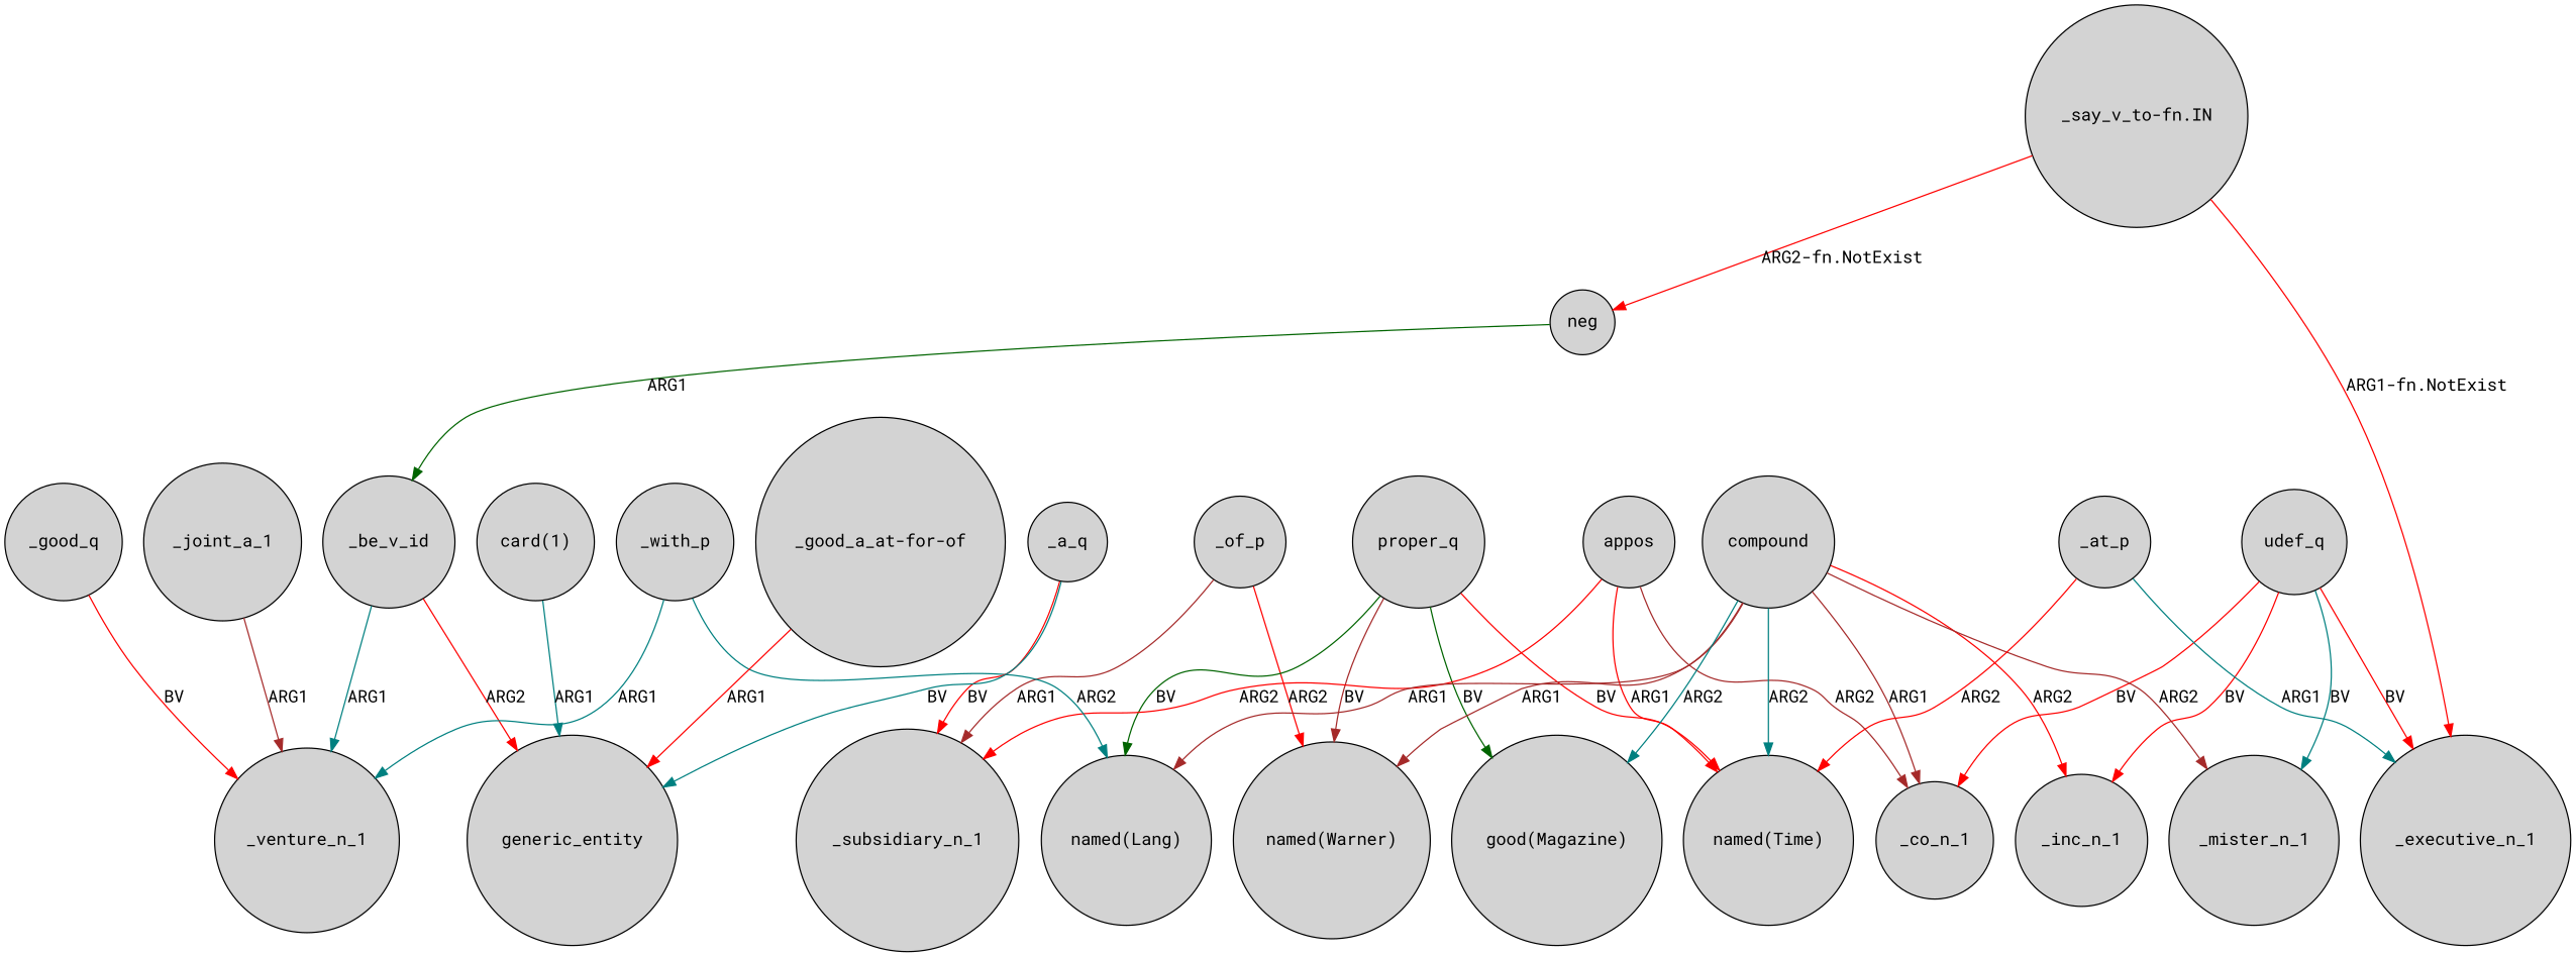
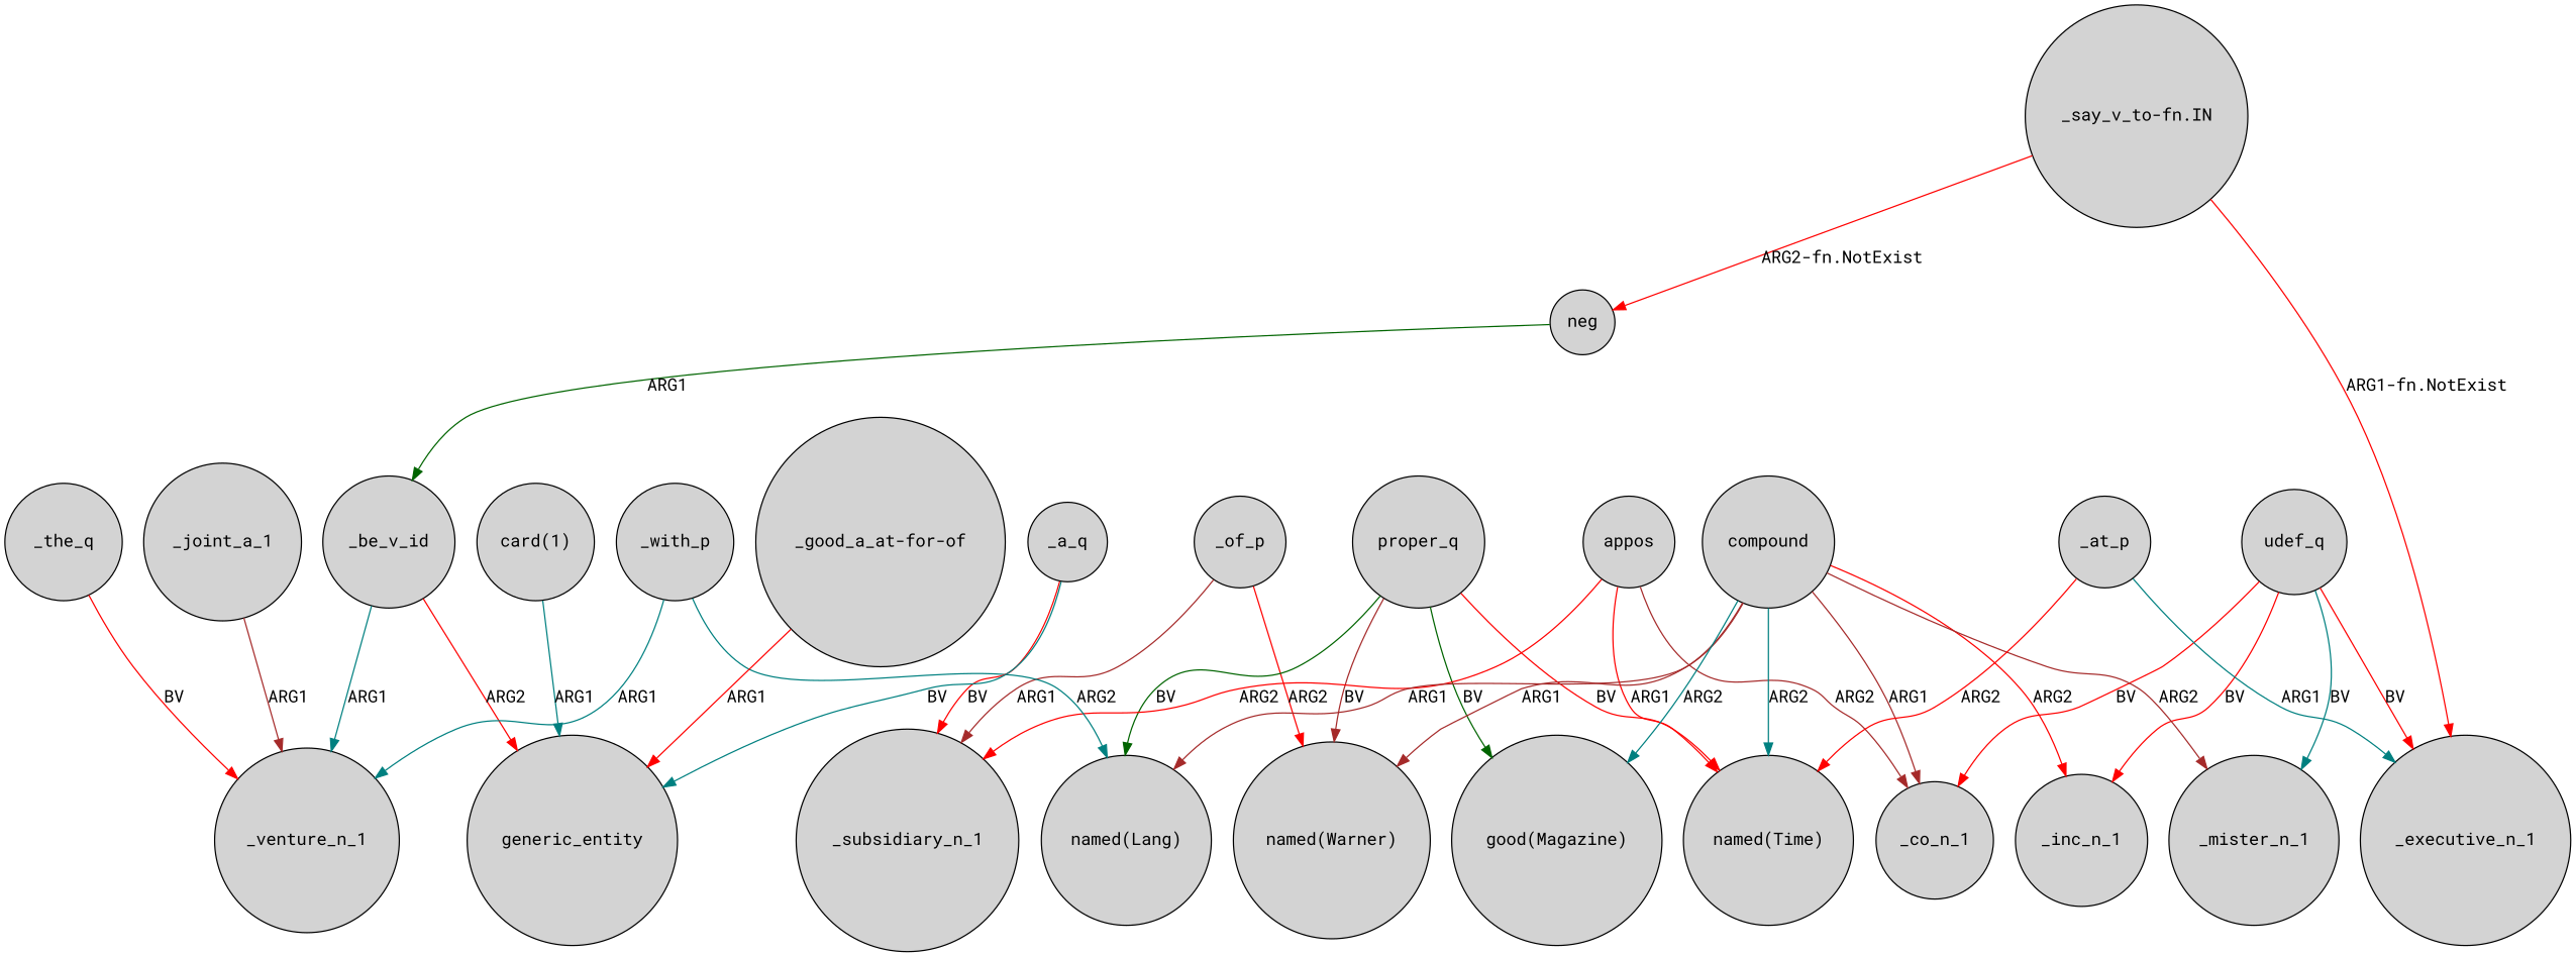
  digraph {
    fontname="Roboto Mono"
    node [fontname="Roboto Mono" shape=circle style=filled]
    edge [color=red fontname="Roboto Mono"]
    _joint_a_1
    _venture_n_1
    _of_p
    _subsidiary_n_1
    "named(Warner)"
    proper_q
    "named(Lang)"
    n8 [label="good(Magazine)"]
    "named(Time)"
    udef_q
    _inc_n_1
    _executive_n_1
    _mister_n_1
    _co_n_1
    "_say_v_to-fn.IN"
    neg
    _be_v_id
    appos
    _with_p
    compound
    _a_q
    generic_entity
    _at_p
    "_good_a_at-for-of"
-   _the_q [label=_good_q]
+   _the_q
    "card(1)"
    _joint_a_1 -> _venture_n_1 [color=brown label=ARG1]
    _of_p -> _subsidiary_n_1 [color=brown label=ARG1]
    _of_p -> "named(Warner)" [label=ARG2]
    proper_q -> "named(Warner)" [color=brown label=BV]
    proper_q -> "named(Lang)" [color=darkgreen label=BV]
    proper_q -> n8 [color=darkgreen label=BV]
    proper_q -> "named(Time)" [label=BV]
    udef_q -> _inc_n_1 [label=BV]
    udef_q -> _executive_n_1 [label=BV]
    udef_q -> _mister_n_1 [color=teal label=BV]
    udef_q -> _co_n_1 [label=BV]
    "_say_v_to-fn.IN" -> _executive_n_1 [label="ARG1-fn.NotExist"]
    "_say_v_to-fn.IN" -> neg [label="ARG2-fn.NotExist"]
    neg -> _be_v_id [color=darkgreen label=ARG1]
    _be_v_id -> _venture_n_1 [color=teal label=ARG1]
    _be_v_id -> generic_entity [label=ARG2]
    appos -> _subsidiary_n_1 [label=ARG2]
    appos -> "named(Time)" [label=ARG1]
    appos -> _co_n_1 [color=brown label=ARG2]
    _with_p -> _venture_n_1 [color=teal label=ARG1]
    _with_p -> "named(Lang)" [color=teal label=ARG2]
    compound -> "named(Warner)" [color=brown label=ARG1]
    compound -> "named(Lang)" [color=brown label=ARG1]
    compound -> n8 [color=teal label=ARG2]
    compound -> "named(Time)" [color=teal label=ARG2]
    compound -> _inc_n_1 [label=ARG2]
    compound -> _mister_n_1 [color=brown label=ARG2]
    compound -> _co_n_1 [color=brown label=ARG1]
    _a_q -> _subsidiary_n_1 [label=BV]
    _a_q -> generic_entity [color=teal label=BV]
    _at_p -> "named(Time)" [label=ARG2]
    _at_p -> _executive_n_1 [color=teal label=ARG1]
    "_good_a_at-for-of" -> generic_entity [label=ARG1]
    _the_q -> _venture_n_1 [label=BV]
    "card(1)" -> generic_entity [color=teal label=ARG1]
  }
